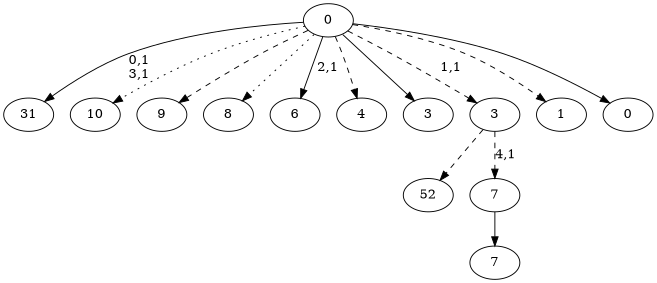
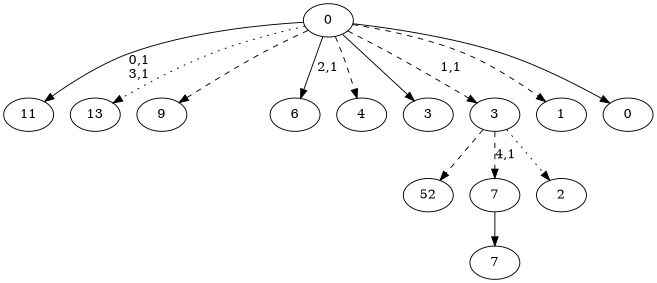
  digraph {
    edge [style=dashed]
    n1 [label=52]
-   n2 [label=31]
-   n3 [label=10]
+   n2 [label=11]
+   n3 [label=13]
    n4 [label=9]
-   n5 [label=8]
    n6 [label=7]
    n7 [label=6]
    7
    n9 [label=4]
    n10 [label=3]
+   n11 [label=2]
    3
    n13 [label=1]
    n14 [label=0]
    0
    7 -> n6 [style=solid]
    3 -> n1
    3 -> 7 [label="4,1"]
+   3 -> n11 [style=dotted]
    0 -> n2 [label="0,1\n3,1" style=solid]
    0 -> n3 [style=dotted]
    0 -> n4
-   0 -> n5 [style=dotted]
    0 -> n7 [label="2,1" style=solid]
    0 -> n9
    0 -> n10 [style=solid]
    0 -> 3 [label="1,1"]
    0 -> n13
    0 -> n14 [style=solid]
  }
